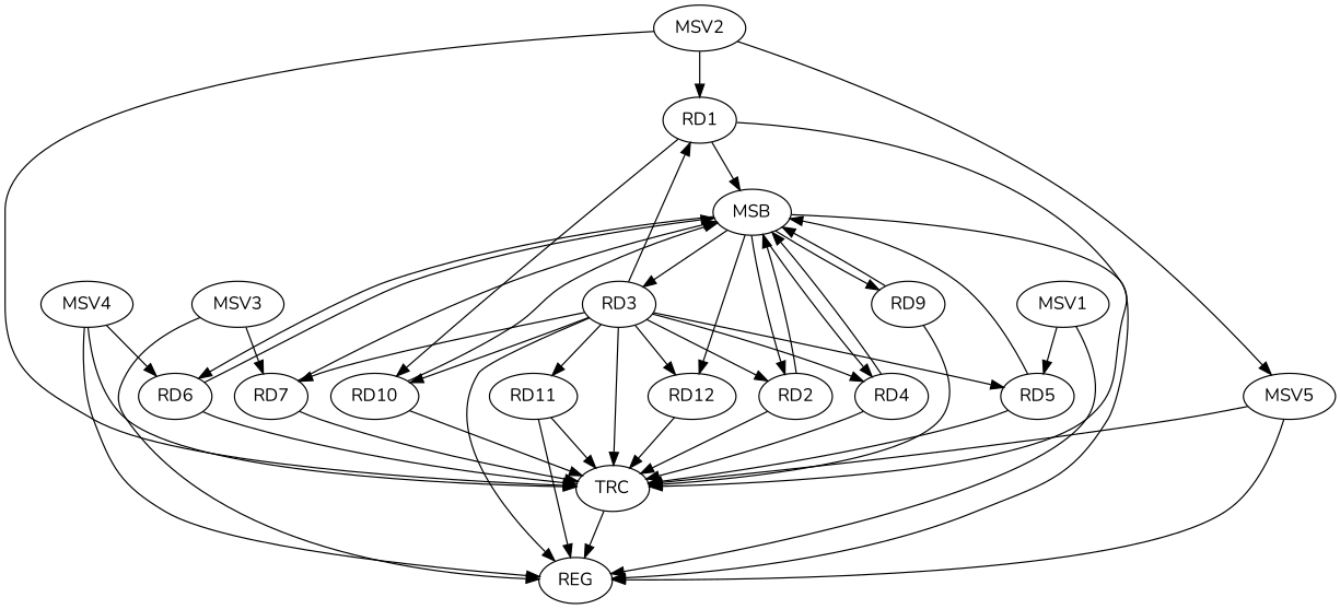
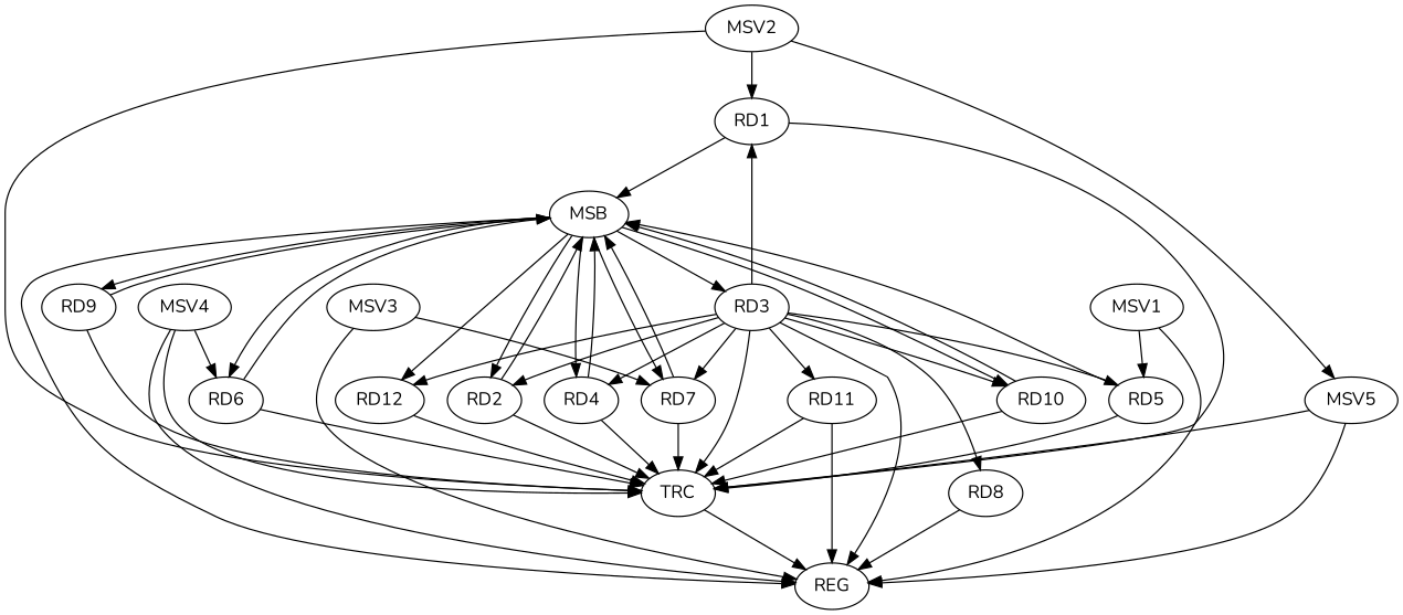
  strict digraph {
    fontname=Nunito
    node [fontname=Nunito]
    edge [fontname=Nunito]
    n1 [label=RD1]
    n2 [label=MSB]
    n3 [label=TRC]
    n4 [label=RD2]
    n5 [label=RD3]
    n6 [label=RD4]
    n7 [label=RD7]
    n8 [label=RD10]
    n9 [label=RD12]
    n10 [label=REG]
    n11 [label=RD6]
    n12 [label=RD9]
    n13 [label=RD5]
+   n14 [label=RD8]
    n15 [label=RD11]
    n16 [label=MSV1]
    n17 [label=MSV2]
    n18 [label=MSV5]
    n19 [label=MSV3]
    n20 [label=MSV4]
    n1 -> n2
    n1 -> n3
    n2 -> n4
    n2 -> n5
    n2 -> n6
-   n1 -> n8
+   n2 -> n7
+   n2 -> n8
    n2 -> n9
    n2 -> n10
    n2 -> n11
    n2 -> n12
    n3 -> n10
    n4 -> n2
    n4 -> n3
    n5 -> n1
    n5 -> n3
    n5 -> n4
    n5 -> n6
    n5 -> n7
    n5 -> n8
    n5 -> n9
    n5 -> n10
    n5 -> n13
+   n5 -> n14
    n5 -> n15
    n6 -> n2
    n6 -> n3
    n7 -> n2
    n7 -> n3
    n8 -> n2
    n8 -> n3
    n9 -> n3
    n11 -> n2
    n11 -> n3
    n12 -> n2
    n12 -> n3
    n13 -> n2
    n13 -> n3
+   n14 -> n10
    n15 -> n3
    n15 -> n10
    n16 -> n10
    n16 -> n13
    n17 -> n1
    n17 -> n3
    n17 -> n18
    n18 -> n3
    n18 -> n10
    n19 -> n7
    n19 -> n10
    n20 -> n3
    n20 -> n10
    n20 -> n11
  }
